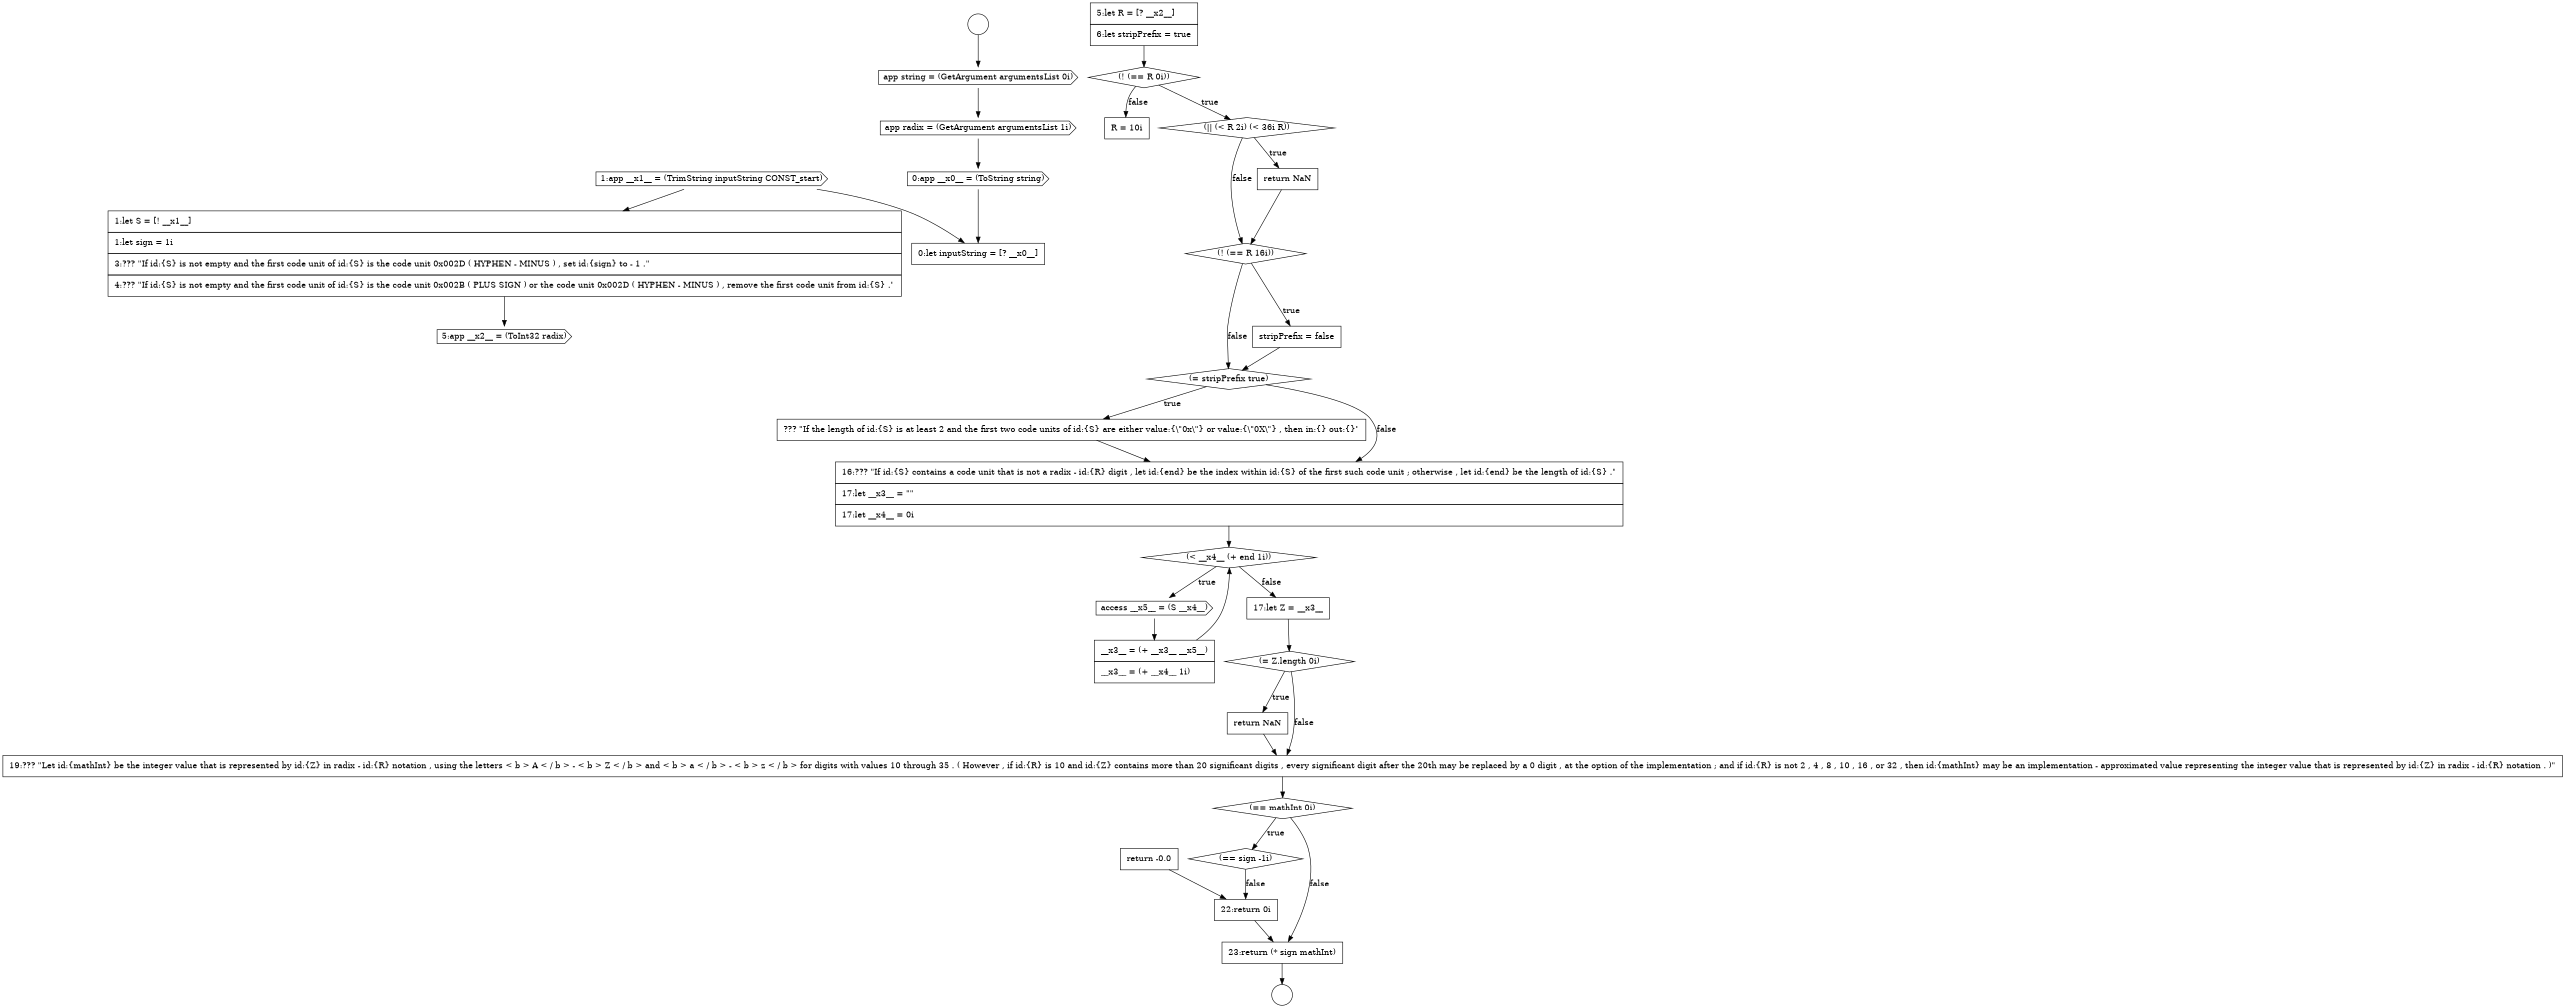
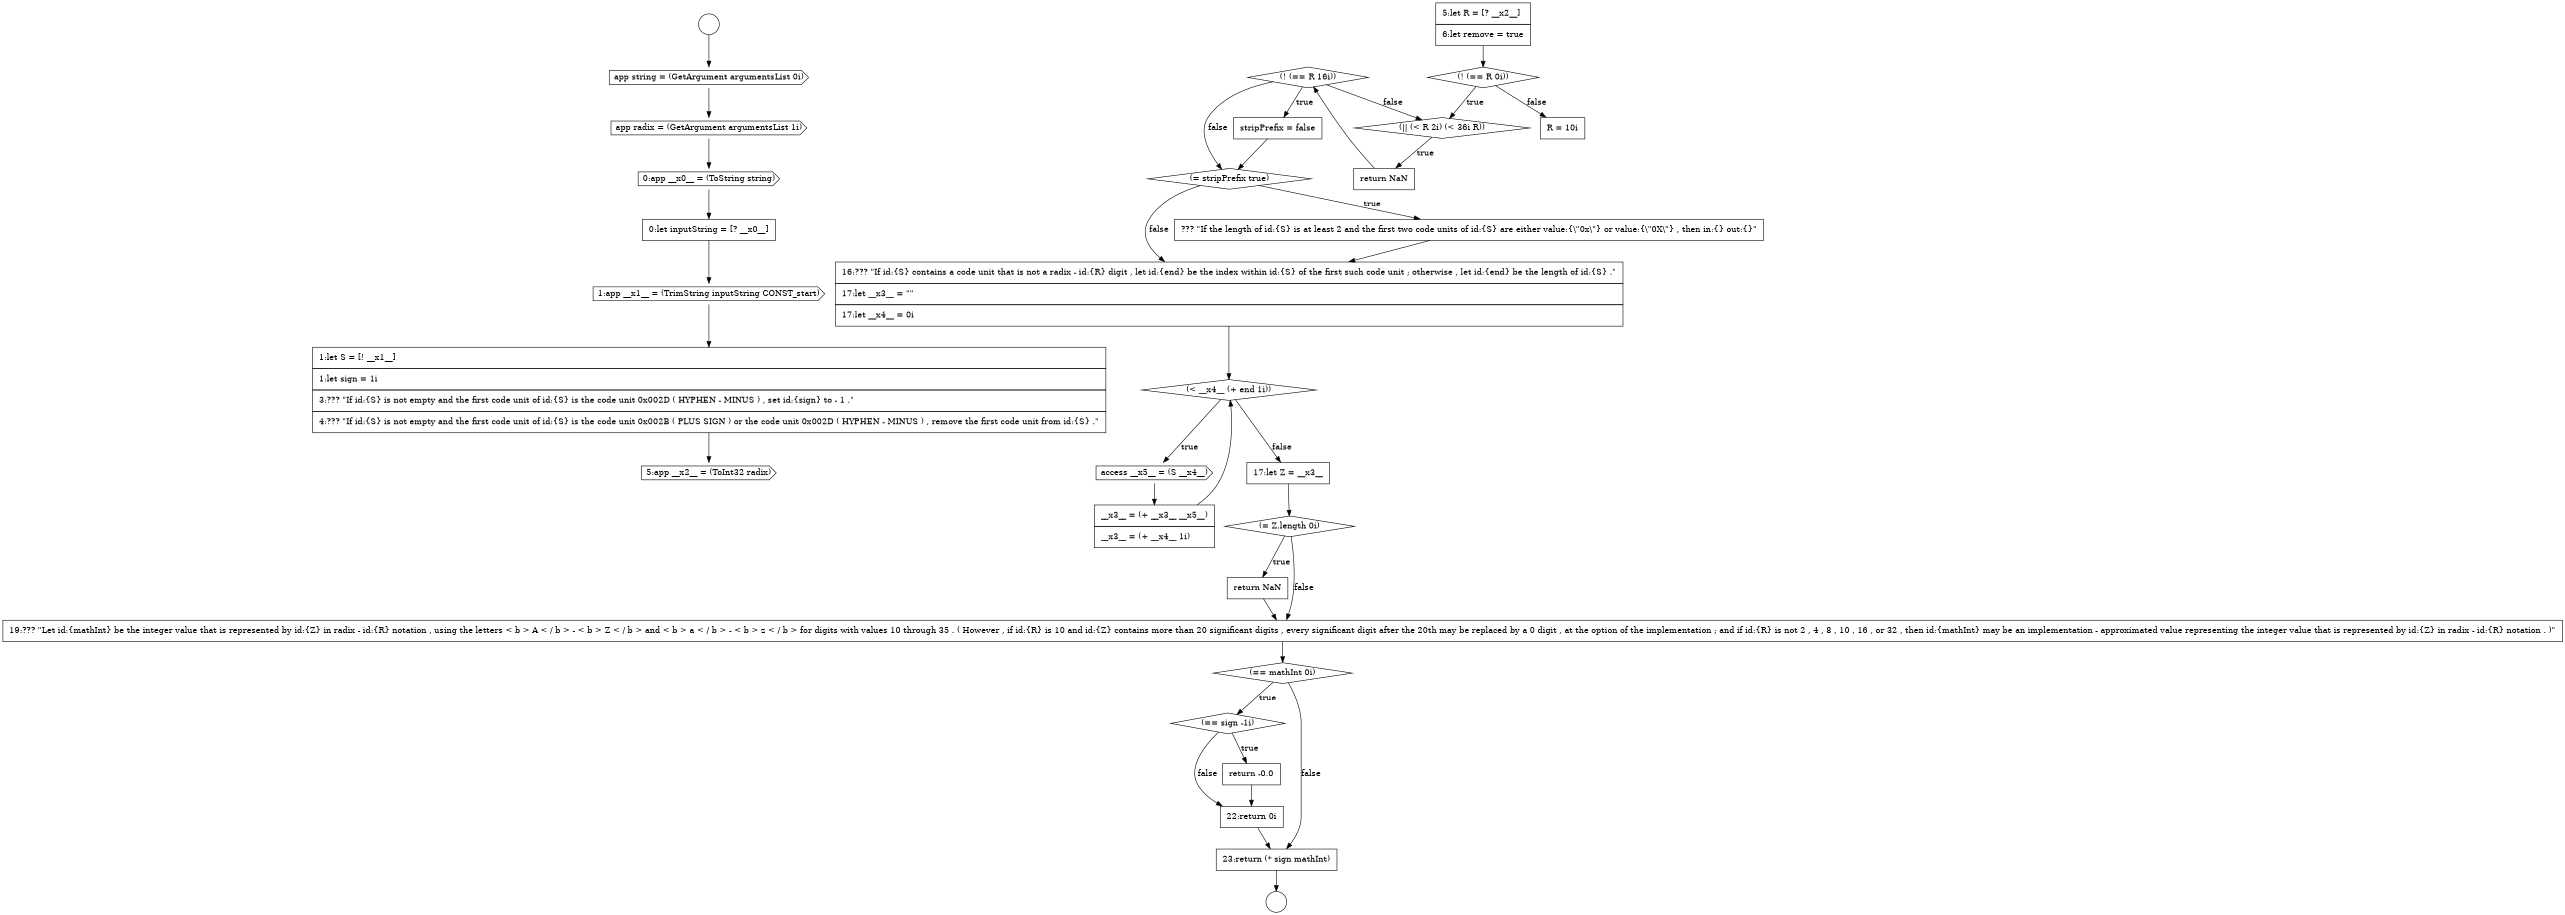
  digraph {
    node [color=black fillcolor=white shape=none style=filled]
    edge [color=black]
    n1 [label=<<font color="black">app radix = (GetArgument argumentsList 1i)</font>> shape=cds]
    n2 [label=<<font color="black">0:app __x0__ = (ToString string)</font>> shape=cds]
    n3 [label=<<font color="black">     <table border="0" cellborder="1" cellspacing="0" cellpadding="10">       <tr><td align="left">0:let inputString = [? __x0__]</td></tr>     </table>   </font>> margin=0]
    n4 [label=<<font color="black">(= stripPrefix true)</font>> shape=diamond]
    n5 [label=<<font color="black">     <table border="0" cellborder="1" cellspacing="0" cellpadding="10">       <tr><td align="left">??? &quot;If the length of id:{S} is at least 2 and the first two code units of id:{S} are either value:{\&quot;0x\&quot;} or value:{\&quot;0X\&quot;} , then in:{} out:{}&quot;</td></tr>     </table>   </font>> margin=0]
    n6 [label=<<font color="black">     <table border="0" cellborder="1" cellspacing="0" cellpadding="10">       <tr><td align="left">16:??? &quot;If id:{S} contains a code unit that is not a radix - id:{R} digit , let id:{end} be the index within id:{S} of the first such code unit ; otherwise , let id:{end} be the length of id:{S} .&quot;</td></tr>       <tr><td align="left">17:let __x3__ = &quot;&quot;</td></tr>       <tr><td align="left">17:let __x4__ = 0i</td></tr>     </table>   </font>> margin=0]
    n7 [label=<<font color="black">(&lt; __x4__ (+ end 1i))</font>> shape=diamond]
    n8 [label=<<font color="black">(! (== R 16i))</font>> shape=diamond]
    n9 [label=<<font color="black">     <table border="0" cellborder="1" cellspacing="0" cellpadding="10">       <tr><td align="left">stripPrefix = false</td></tr>     </table>   </font>> margin=0]
    n10 [label=<<font color="black">     <table border="0" cellborder="1" cellspacing="0" cellpadding="10">       <tr><td align="left">return -0.0</td></tr>     </table>   </font>> margin=0]
    n11 [label=<<font color="black">     <table border="0" cellborder="1" cellspacing="0" cellpadding="10">       <tr><td align="left">22:return 0i</td></tr>     </table>   </font>> margin=0]
    n12 [label=<<font color="black">     <table border="0" cellborder="1" cellspacing="0" cellpadding="10">       <tr><td align="left">23:return (* sign mathInt)</td></tr>     </table>   </font>> margin=0]
-   n13 [label=<<font color="black">     <table border="0" cellborder="1" cellspacing="0" cellpadding="10">       <tr><td align="left">5:let R = [? __x2__]</td></tr>       <tr><td align="left">6:let stripPrefix = true</td></tr>     </table>   </font>> margin=0]
+   n13 [label=<<font color="black">     <table border="0" cellborder="1" cellspacing="0" cellpadding="10">       <tr><td align="left">5:let R = [? __x2__]</td></tr>       <tr><td align="left">6:let remove = true</td></tr>     </table>   </font>> margin=0]
    n14 [label=<<font color="black">(! (== R 0i))</font>> shape=diamond]
    n15 [label=<<font color="black">     <table border="0" cellborder="1" cellspacing="0" cellpadding="10">       <tr><td align="left">R = 10i</td></tr>     </table>   </font>> margin=0]
    n16 [label=<<font color="black">(|| (&lt; R 2i) (&lt; 36i R))</font>> shape=diamond]
    n17 [label=<<font color="black">     <table border="0" cellborder="1" cellspacing="0" cellpadding="10">       <tr><td align="left">return NaN</td></tr>     </table>   </font>> margin=0]
    n18 [label=<<font color="black">     <table border="0" cellborder="1" cellspacing="0" cellpadding="10">       <tr><td align="left">19:??? &quot;Let id:{mathInt} be the integer value that is represented by id:{Z} in radix - id:{R} notation , using the letters &lt; b &gt; A &lt; / b &gt; - &lt; b &gt; Z &lt; / b &gt; and &lt; b &gt; a &lt; / b &gt; - &lt; b &gt; z &lt; / b &gt; for digits with values 10 through 35 . ( However , if id:{R} is 10 and id:{Z} contains more than 20 significant digits , every significant digit after the 20th may be replaced by a 0 digit , at the option of the implementation ; and if id:{R} is not 2 , 4 , 8 , 10 , 16 , or 32 , then id:{mathInt} may be an implementation - approximated value representing the integer value that is represented by id:{Z} in radix - id:{R} notation . )&quot;</td></tr>     </table>   </font>> margin=0]
    n19 [label=<<font color="black">(== mathInt 0i)</font>> shape=diamond]
    n20 [label=<<font color="black">access __x5__ = (S __x4__)</font>> shape=cds]
    n21 [label=<<font color="black">     <table border="0" cellborder="1" cellspacing="0" cellpadding="10">       <tr><td align="left">__x3__ = (+ __x3__ __x5__)</td></tr>       <tr><td align="left">__x3__ = (+ __x4__ 1i)</td></tr>     </table>   </font>> margin=0]
    n22 [label=<<font color="black">app string = (GetArgument argumentsList 0i)</font>> shape=cds]
    n23 [label=" " shape=circle]
    n24 [label=<<font color="black">(== sign -1i)</font>> shape=diamond]
    n25 [label=<<font color="black">     <table border="0" cellborder="1" cellspacing="0" cellpadding="10">       <tr><td align="left">return NaN</td></tr>     </table>   </font>> margin=0]
    n26 [label=<<font color="black">1:app __x1__ = (TrimString inputString CONST_start)</font>> shape=cds]
    n27 [label=<<font color="black">     <table border="0" cellborder="1" cellspacing="0" cellpadding="10">       <tr><td align="left">1:let S = [! __x1__]</td></tr>       <tr><td align="left">1:let sign = 1i</td></tr>       <tr><td align="left">3:??? &quot;If id:{S} is not empty and the first code unit of id:{S} is the code unit 0x002D ( HYPHEN - MINUS ) , set id:{sign} to - 1 .&quot;</td></tr>       <tr><td align="left">4:??? &quot;If id:{S} is not empty and the first code unit of id:{S} is the code unit 0x002B ( PLUS SIGN ) or the code unit 0x002D ( HYPHEN - MINUS ) , remove the first code unit from id:{S} .&quot;</td></tr>     </table>   </font>> margin=0]
    n28 [label=<<font color="black">5:app __x2__ = (ToInt32 radix)</font>> shape=cds]
    n29 [label=<<font color="black">     <table border="0" cellborder="1" cellspacing="0" cellpadding="10">       <tr><td align="left">17:let Z = __x3__</td></tr>     </table>   </font>> margin=0]
    n30 [label=<<font color="black">(= Z.length 0i)</font>> shape=diamond]
    n31 [label=" " shape=circle]
    n1 -> n2
    n2 -> n3
-   n26 -> n3
+   n3 -> n26
    n4 -> n5 [label=<<font color="black">true</font>>]
    n4 -> n6 [label=<<font color="black">false</font>>]
    n5 -> n6
    n6 -> n7
    n7 -> n20 [label=<<font color="black">true</font>>]
    n7 -> n29 [label=<<font color="black">false</font>>]
    n8 -> n4 [label=<<font color="black">false</font>>]
    n8 -> n9 [label=<<font color="black">true</font>>]
    n9 -> n4
    n10 -> n11
    n11 -> n12
    n12 -> n23
    n13 -> n14
    n14 -> n15 [label=<<font color="black">false</font>>]
    n14 -> n16 [label=<<font color="black">true</font>>]
-   n16 -> n8 [label=<<font color="black">false</font>>]
+   n8 -> n16 [label=<<font color="black">false</font>>]
    n16 -> n25 [label=<<font color="black">true</font>>]
    n17 -> n18
    n18 -> n19
    n19 -> n12 [label=<<font color="black">false</font>>]
    n19 -> n24 [label=<<font color="black">true</font>>]
    n20 -> n21
    n21 -> n7
    n22 -> n1
+   n24 -> n10 [label=<<font color="black">true</font>>]
    n24 -> n11 [label=<<font color="black">false</font>>]
    n25 -> n8
    n26 -> n27
    n27 -> n28
    n29 -> n30
    n30 -> n17 [label=<<font color="black">true</font>>]
    n30 -> n18 [label=<<font color="black">false</font>>]
    n31 -> n22
  }
